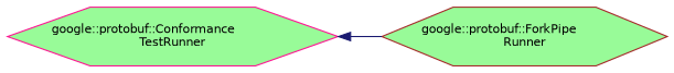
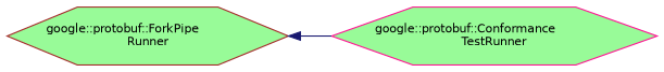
  digraph {
    rankdir=LR
    node [fillcolor=palegreen fontname=Helvetica fontsize=10 shape=hexagon style=filled]
    n1 [color=deeppink height=0.2 label="google::protobuf::Conformance\lTestRunner" width=0.4]
    n2 [color=brown height=0.2 label="google::protobuf::ForkPipe\lRunner" width=0.4]
-   n1 -> n2 [color=midnightblue dir=back fontname=Helvetica fontsize=10 labelfontname=Helvetica labelfontsize=10 style=solid]
+   n2 -> n1 [color=midnightblue dir=back fontname=Helvetica fontsize=10 labelfontname=Helvetica labelfontsize=10 style=solid]
  }
